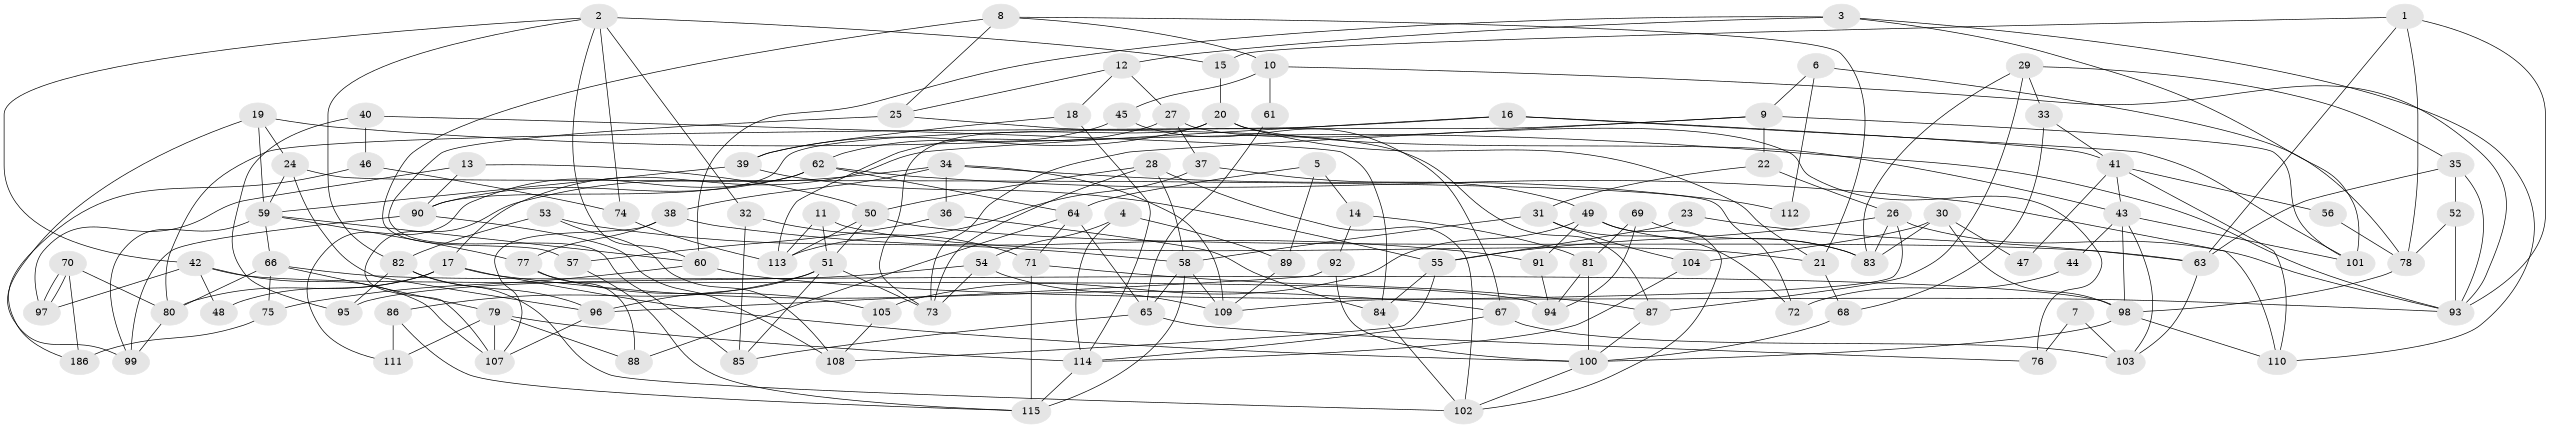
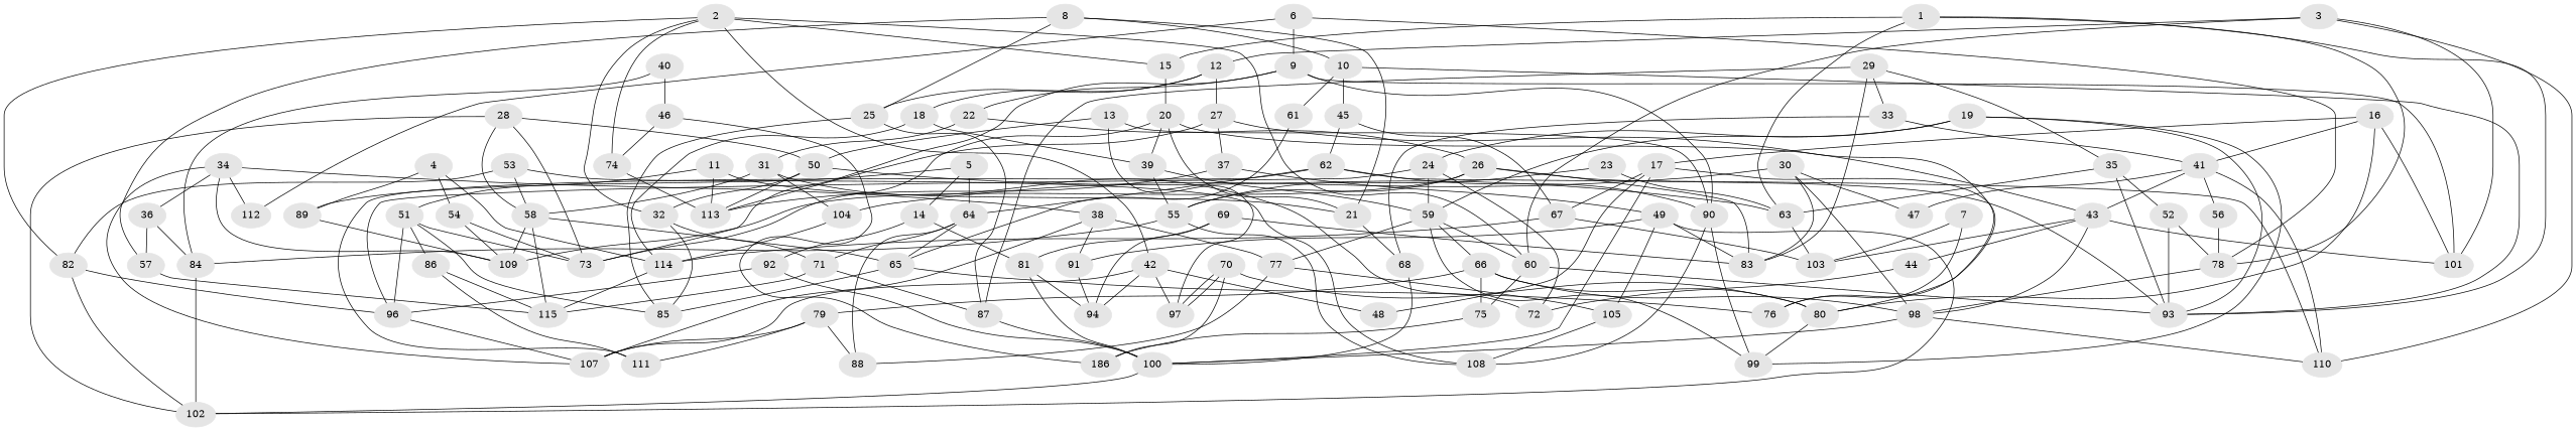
  graph {
    node [color=gray90 style=filled]
    1
    15
    63
    78
    93
    20
    103
    98
    2
    32
    42
    60
    74
    82
    85
    71
    97
    48
    107
    94
    75
    113
    96
    102
-   95
    3
    12
    101
    110
    25
    18
    27
    4
    54
    89
    114
    73
    109
    115
    5
    14
    64
    81
    92
    65
    88
    6
    9
    112
    22
    90
    7
    76
    8
    10
    21
    57
    45
    61
    68
    87
    26
    31
    99
    108
    67
    62
    11
    51
    86
    39
    37
    13
    50
    100
    43
    16
    17
    41
    80
    47
    56
    59
    55
    19
    24
    72
    77
    66
    44
    83
    58
    104
    23
    84
    49
    28
    29
    33
    35
    52
    30
    34
    36
    38
    91
    105
    40
    46
    n110 [label=186]
    111
    53
    79
    69
    70
    1 -- 15
    1 -- 63
    1 -- 78
    1 -- 93
    15 -- 20
    63 -- 103
    78 -- 98
    20 -- 73
    20 -- 21
    20 -- 39
    20 -- 43
    98 -- 110
    98 -- 100
    2 -- 15
    2 -- 32
    2 -- 42
    2 -- 60
    2 -- 74
    2 -- 82
    32 -- 85
    32 -- 71
    42 -- 97
    42 -- 48
    42 -- 107
    42 -- 94
    60 -- 93
    60 -- 75
    74 -- 113
    82 -- 96
    82 -- 102
-   82 -- 95
    71 -- 115
    71 -- 87
    75 -- n110
    96 -- 107
    3 -- 60
    3 -- 12
    3 -- 101
    3 -- 110
    12 -- 25
    12 -- 18
    12 -- 27
    25 -- 85
    25 -- 87
    18 -- 114
    18 -- 39
    27 -- 113
    27 -- 76
    27 -- 37
    4 -- 54
    4 -- 89
    4 -- 114
-   54 -- 95
    54 -- 73
    54 -- 109
    89 -- 109
    114 -- 115
    5 -- 89
    5 -- 14
    5 -- 64
    14 -- 81
    14 -- 92
    64 -- 71
    64 -- 65
    64 -- 88
    81 -- 94
    81 -- 100
    92 -- 96
    92 -- 100
    65 -- 85
    65 -- 76
    6 -- 78
    6 -- 9
    6 -- 112
    9 -- 101
    9 -- 73
    9 -- 22
    9 -- 90
    22 -- 26
    22 -- 31
    90 -- 99
    90 -- 108
    7 -- 103
    7 -- 76
    8 -- 25
    8 -- 10
    8 -- 21
    8 -- 57
    10 -- 93
    10 -- 45
    10 -- 61
    21 -- 68
    57 -- 115
    45 -- 67
    45 -- 62
    61 -- 65
    68 -- 100
    87 -- 100
    26 -- 93
    26 -- 109
    26 -- 55
    26 -- 83
    31 -- 72
    31 -- 58
    31 -- 104
    67 -- 103
    67 -- 114
    62 -- 110
    62 -- 64
    62 -- 90
    62 -- 111
    11 -- 113
    11 -- 21
    11 -- 51
    51 -- 85
    51 -- 96
    51 -- 73
    51 -- 86
    86 -- 115
    86 -- 111
    39 -- 59
    39 -- 55
    37 -- 113
    37 -- 49
    13 -- 97
    13 -- 90
    13 -- 50
    50 -- 63
    50 -- 113
-   50 -- 51
+   50 -- 32
    100 -- 102
    43 -- 103
    43 -- 98
    43 -- 101
    43 -- 44
    16 -- 101
    16 -- 17
    16 -- 41
    16 -- 80
    17 -- 48
    17 -- 67
    17 -- 100
    17 -- 80
    41 -- 110
    41 -- 43
    41 -- 47
    41 -- 56
    80 -- 99
    56 -- 78
    59 -- 60
    59 -- 99
    59 -- 77
    59 -- 66
    55 -- 108
    55 -- 84
    19 -- 93
    19 -- 99
    19 -- 59
    19 -- 24
    24 -- 96
    24 -- 59
    24 -- 72
    77 -- 88
    77 -- 105
    66 -- 98
    66 -- 75
    66 -- 80
    66 -- 79
    44 -- 72
    58 -- 109
    58 -- 115
    58 -- 65
    104 -- 114
    23 -- 63
    23 -- 55
    84 -- 102
    49 -- 102
    49 -- 83
    49 -- 91
    49 -- 105
    28 -- 102
    28 -- 73
    28 -- 50
    28 -- 58
    29 -- 87
    29 -- 83
    29 -- 33
    29 -- 35
    33 -- 68
    33 -- 41
    35 -- 63
    35 -- 93
    35 -- 52
    52 -- 78
    52 -- 93
    30 -- 98
    30 -- 47
    30 -- 83
    30 -- 104
    34 -- 107
    34 -- 109
    34 -- 112
    34 -- 36
    34 -- 38
    36 -- 57
    36 -- 84
    38 -- 107
    38 -- 77
    38 -- 91
    91 -- 94
    105 -- 108
-   40 -- 95
    40 -- 84
    40 -- 46
    46 -- 74
    46 -- n110
    53 -- 82
    53 -- 108
    53 -- 58
    79 -- 107
-   79 -- 114
    79 -- 88
    79 -- 111
    69 -- 94
    69 -- 81
    69 -- 83
    70 -- 97
    70 -- 97
    70 -- 80
    70 -- n110
  }
